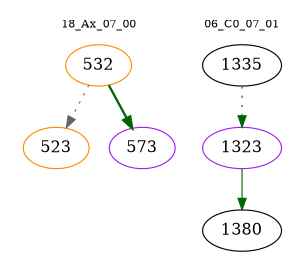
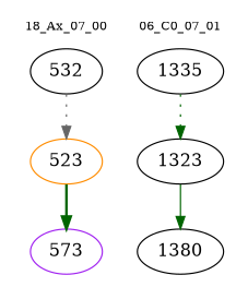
  digraph {
    node [color=darkorange]
    edge [color=darkgreen style=dotted]
-   n1 [label=532]
+   n1 [color=black label=532]
    n2 [label=523]
    n3 [color=purple label=573]
    n4 [color=black label=1335]
-   n5 [color=purple label=1323]
+   n5 [color=black label=1323]
    n6 [color=black label=1380]
    subgraph cluster_1 {
      color=white
      fontsize=10
      label="18_Ax_07_00"
      n1
      n2
      n3
    }
    subgraph cluster_2 {
      color=white
      fontsize=10
      label="06_C0_07_01"
      n4
      n5
      n6
    }
    n1 -> n2 [color=gray40]
-   n1 -> n3 [style=bold]
+   n2 -> n3 [style=bold]
    n4 -> n5
    n5 -> n6 [style=solid]
  }
